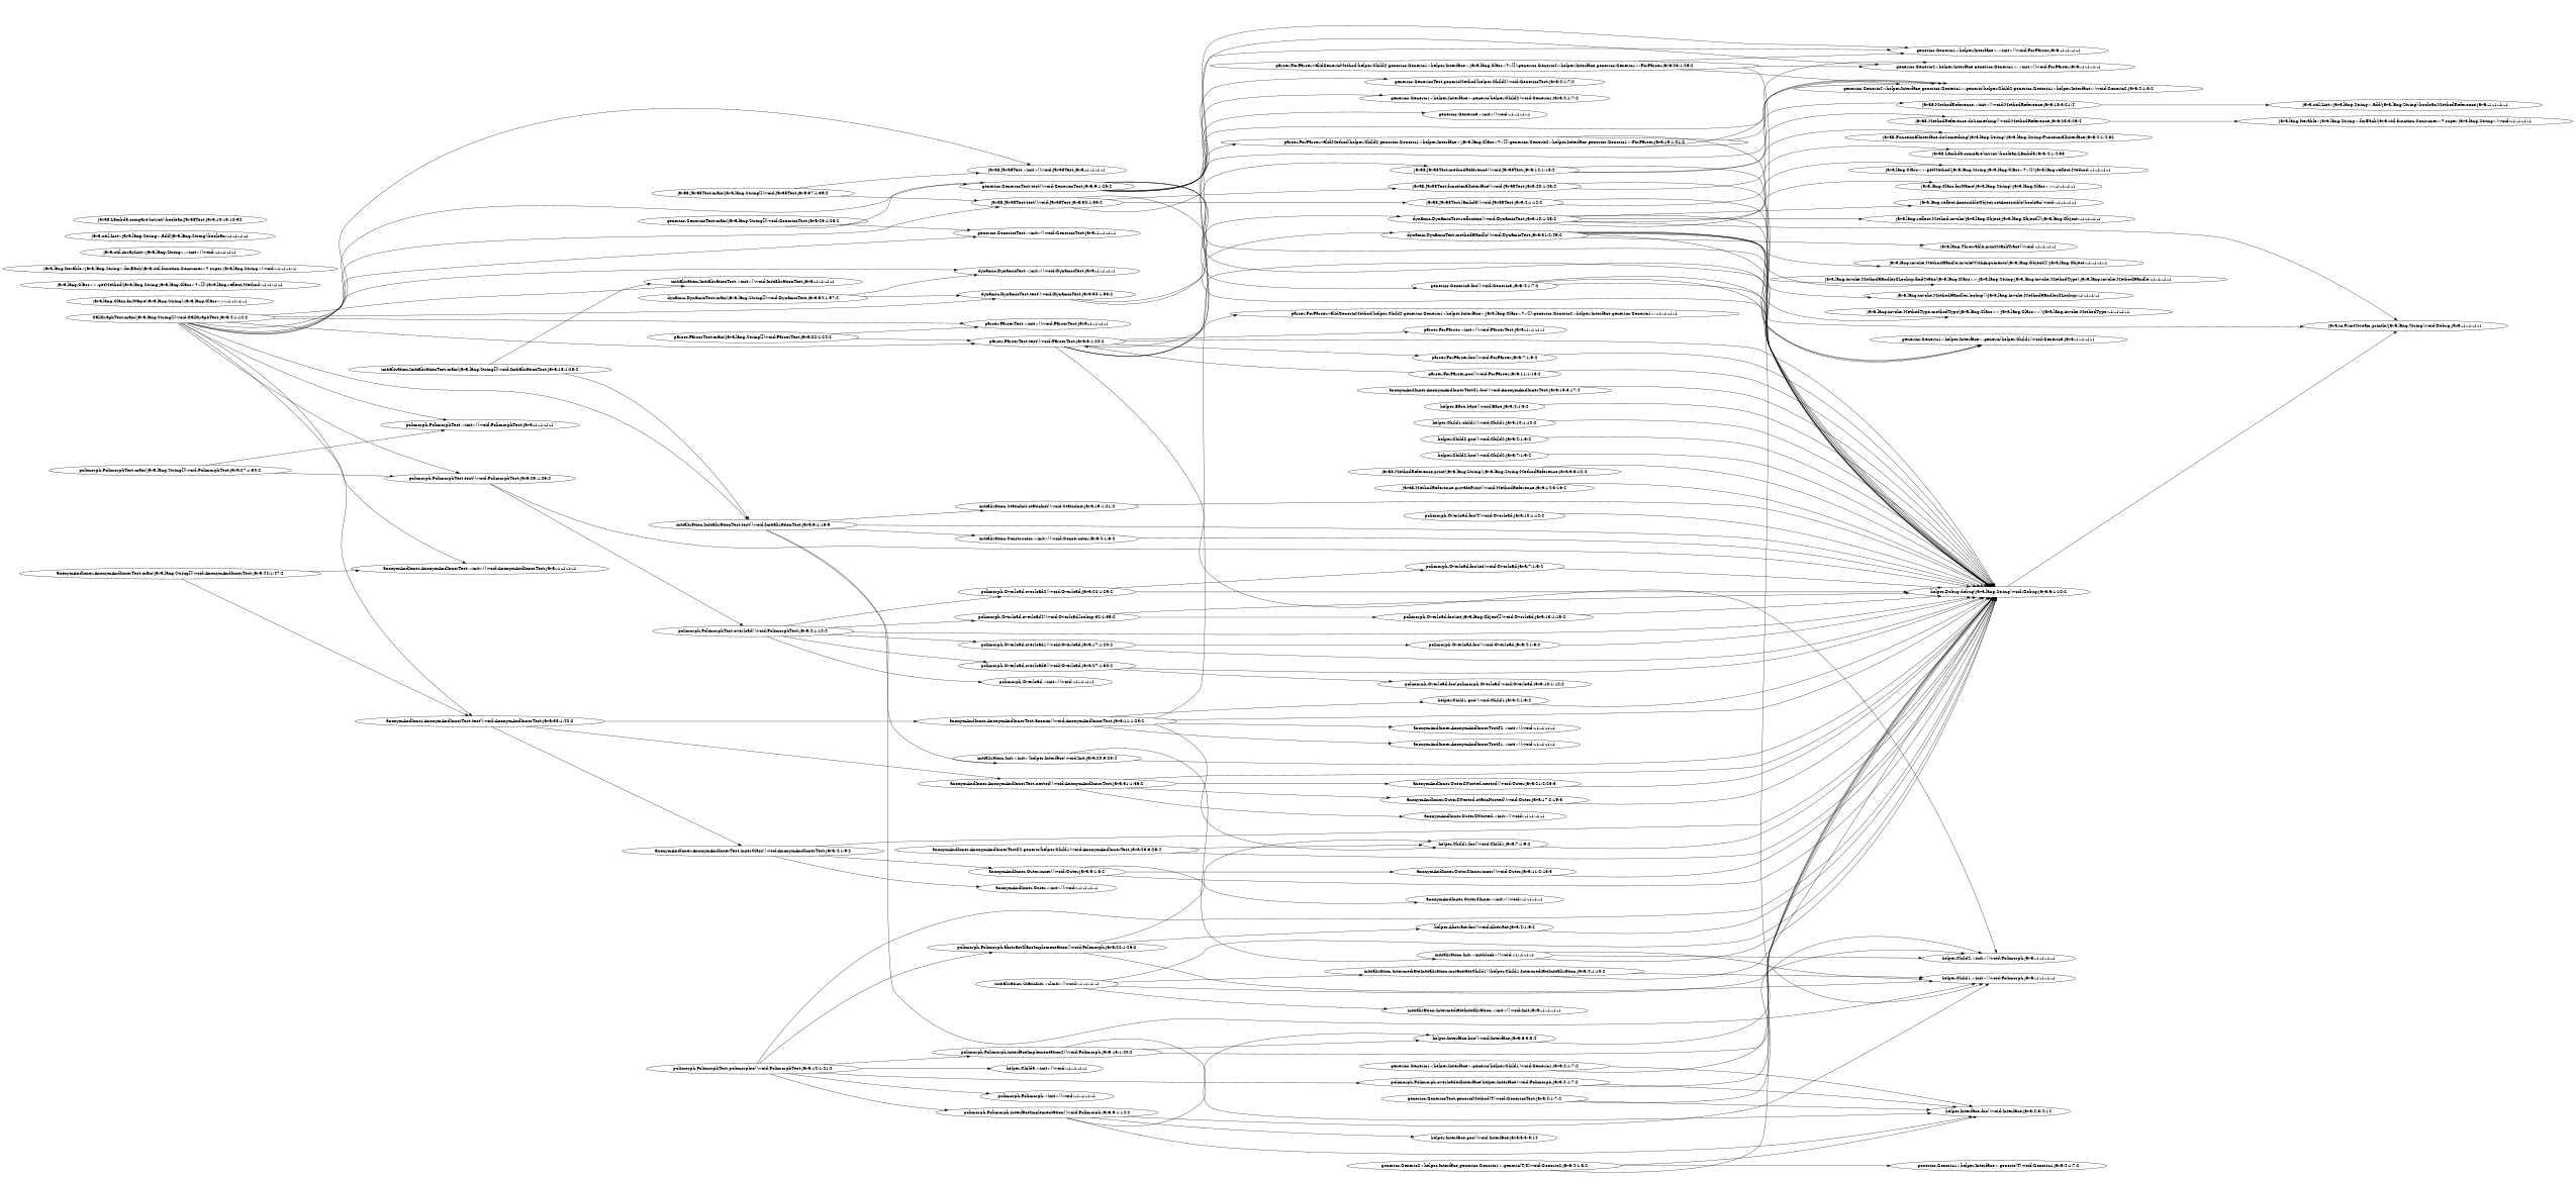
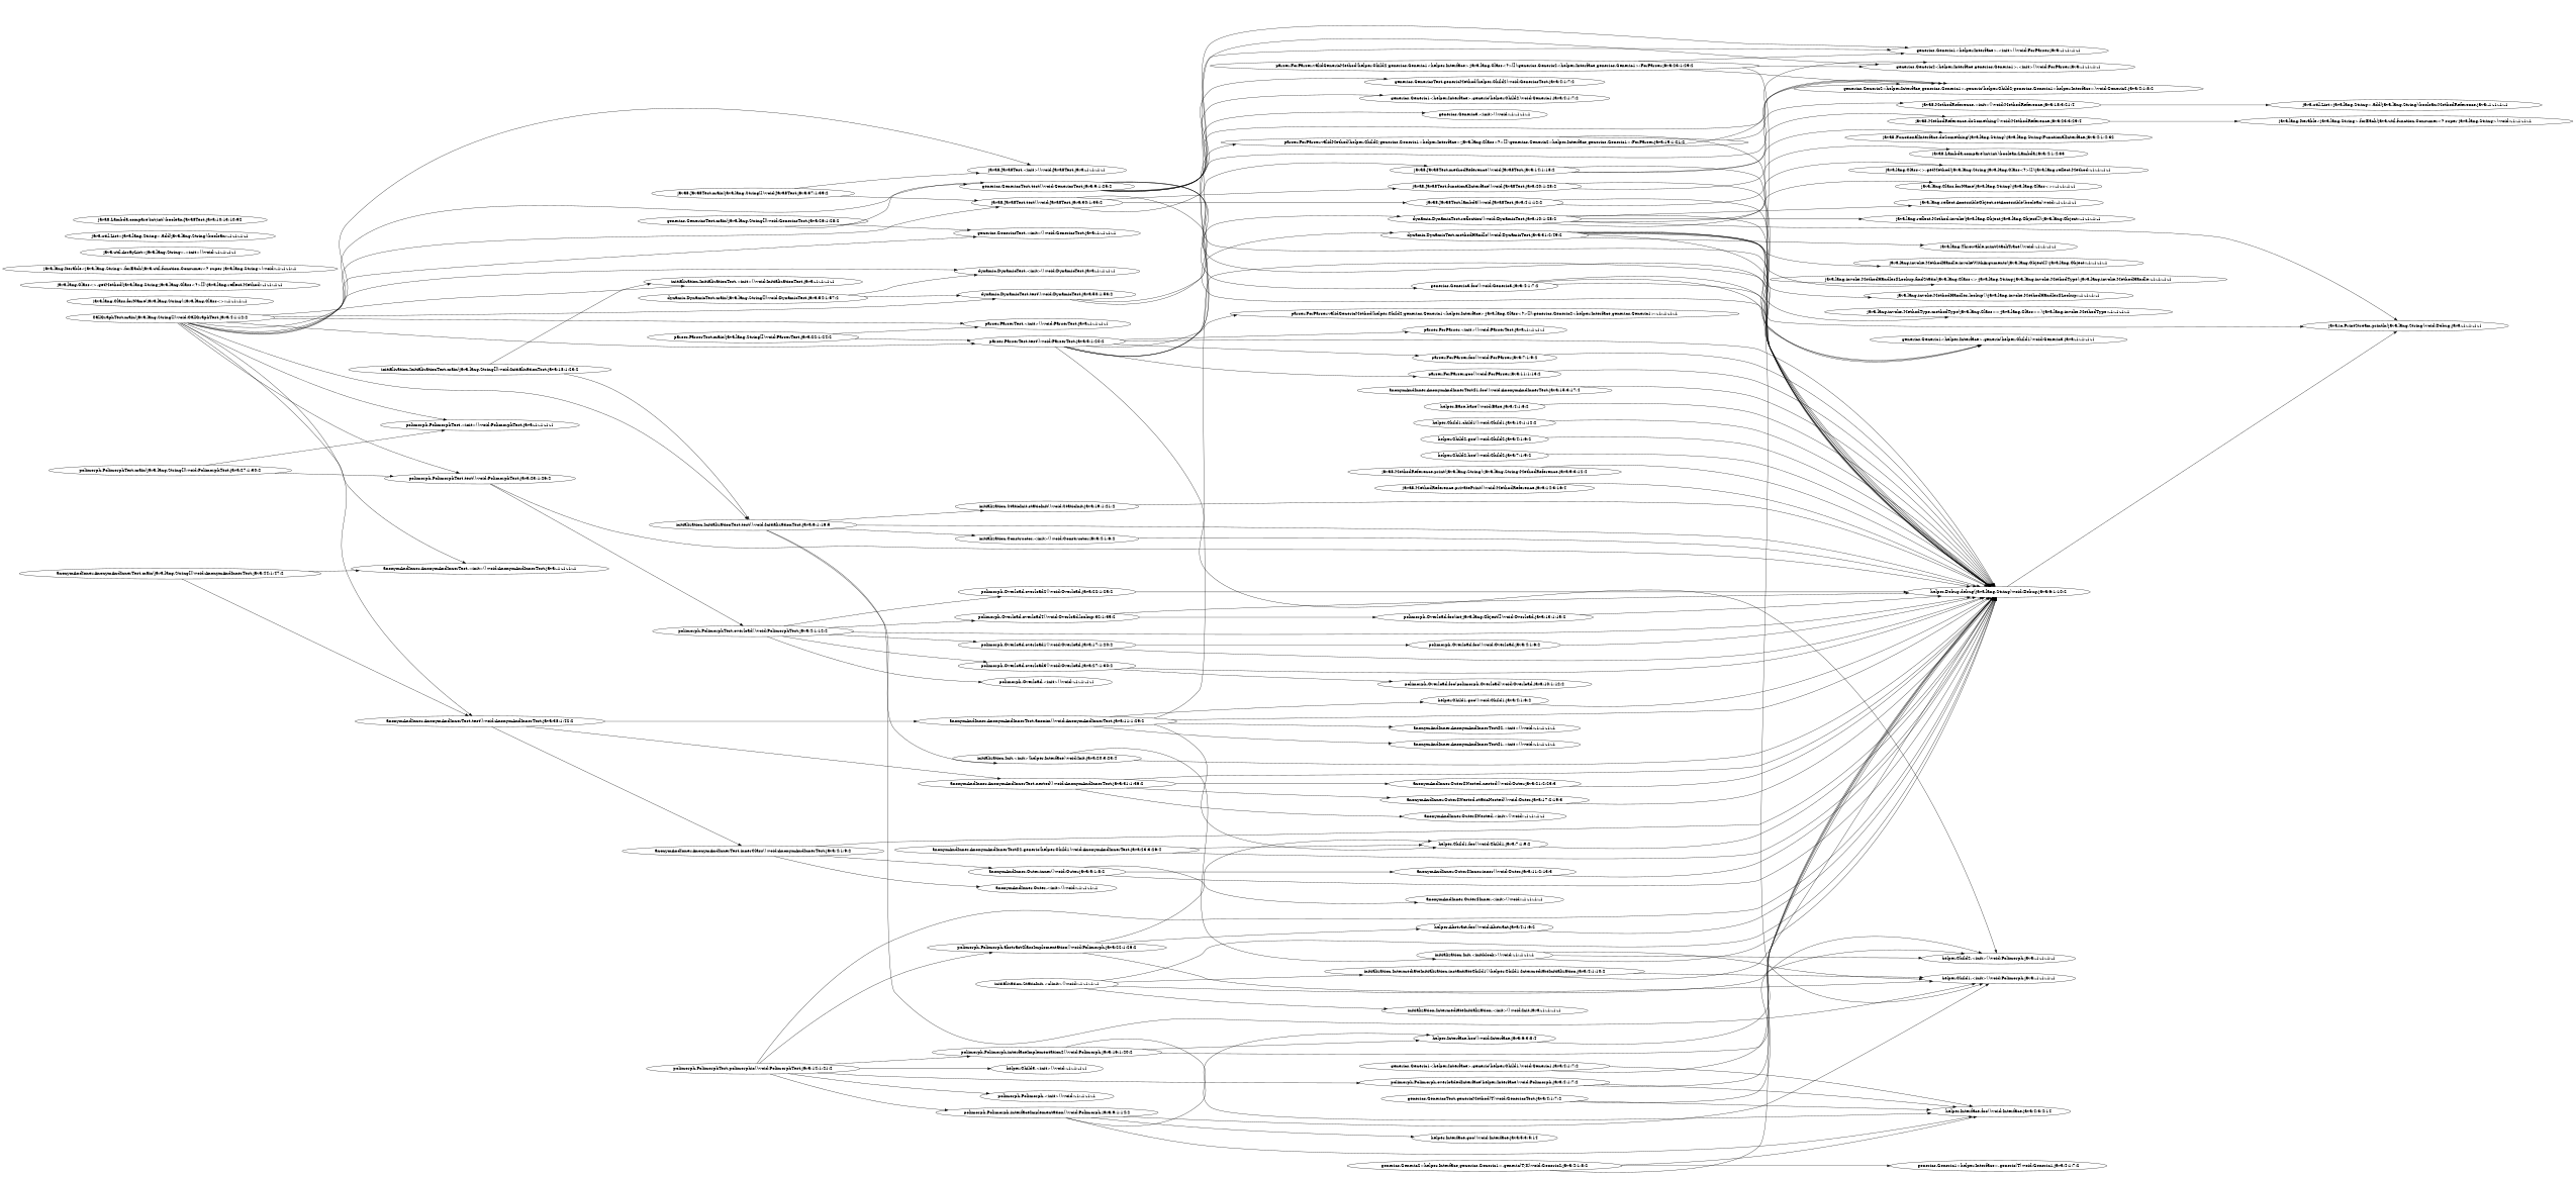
  digraph {
    rankdir=LR
    n1 [label="CallGraphTest.main(java.lang.String[]):void:CallGraphTest.java:4:1:12:2"]
    n2 [label="anonymAndInner.AnonymAndInnerTest.<init>():void:AnonymAndInnerTest.java:-1:-1:-1:-1"]
    n3 [label="anonymAndInner.AnonymAndInnerTest.test():void:AnonymAndInnerTest.java:38:1:42:2"]
    n4 [label="dynamic.DynamicTest.<init>():void:DynamicTest.java:-1:-1:-1:-1"]
    n5 [label="dynamic.DynamicTest.test():void:DynamicTest.java:50:1:53:2"]
    n6 [label="generics.GenericsTest.<init>():void:GenericsTest.java:-1:-1:-1:-1"]
    n7 [label="generics.GenericsTest.test():void:GenericsTest.java:9:1:25:2"]
    n8 [label="initialization.InitializationTest.<init>():void:InitializationTest.java:-1:-1:-1:-1"]
    n9 [label="initialization.InitializationTest.test():void:InitializationTest.java:6:1:16:5"]
    n10 [label="java8.Java8Test.<init>():void:Java8Test.java:-1:-1:-1:-1"]
    n11 [label="java8.Java8Test.test():void:Java8Test.java:30:1:35:2"]
    n12 [label="parser.ParserTest.<init>():void:ParserTest.java:-1:-1:-1:-1"]
    n13 [label="parser.ParserTest.test():void:ParserTest.java:5:1:20:2"]
    n14 [label="polimorph.PolimorphTest.<init>():void:PolimorphTest.java:-1:-1:-1:-1"]
    n15 [label="polimorph.PolimorphTest.test():void:PolimorphTest.java:23:1:26:2"]
    n16 [label="anonymAndInner.AnonymAndInnerTest.anonim():void:AnonymAndInnerTest.java:11:1:29:2"]
    n17 [label="anonymAndInner.AnonymAndInnerTest.innerClass():void:AnonymAndInnerTest.java:4:1:9:2"]
    n18 [label="anonymAndInner.AnonymAndInnerTest.nested():void:AnonymAndInnerTest.java:31:1:36:2"]
    n19 [label="dynamic.DynamicTest.methodHandle():void:DynamicTest.java:31:2:49:2"]
    n20 [label="dynamic.DynamicTest.reflection():void:DynamicTest.java:10:1:28:2"]
    n21 [label="helper.Debug.debug(java.lang.String):void:Debug.java:6:1:10:2"]
    n22 [label="generics.Generic1<helper.Interface>.generic(helper.Child1):void:Generic3.java:-1:-1:-1:-1"]
    n23 [label="generics.Generic1<helper.Interface>.<init>():void:ForParser.java:-1:-1:-1:-1"]
    n24 [label="generics.Generic1<helper.Interface>.generic(helper.Child2):void:Generic1.java:4:1:7:2"]
    n25 [label="generics.Generic2<helper.Interface,generics.Generic1>.<init>():void:ForParser.java:-1:-1:-1:-1"]
    n26 [label="generics.Generic2<helper.Interface,generics.Generic1>.generic(helper.Child2;generics.Generic1<helper.Interface>):void:Generic2.java:4:1:8:2"]
    n27 [label="generics.Generic3.<init>():void::-1:-1:-1:-1"]
    n28 [label="generics.Generic3.foo():void:Generic3.java:4:1:7:2"]
    n29 [label="generics.GenericsTest.genericMethod(helper.Child2):void:GenericsTest.java:4:1:7:2"]
    n30 [label="helper.Child1.<init>():void:Polimorph.java:-1:-1:-1:-1"]
    n31 [label="initialization.Constructor.<init>():void:Constructor.java:4:1:6:2"]
    n32 [label="initialization.Init.<init>(helper.Interface):void:Init.java:20:3:23:4"]
    n33 [label="initialization.StaticInit.staticInit():void:StaticInit.java:19:1:21:2"]
    n34 [label="java8.Java8Test.functionalInterface():void:Java8Test.java:20:1:28:2"]
    n35 [label="java8.Java8Test.lambda():void:Java8Test.java:4:1:12:2"]
    n36 [label="java8.Java8Test.methodReference():void:Java8Test.java:14:1:18:2"]
    n37 [label="helper.Child2.<init>():void:Polimorph.java:-1:-1:-1:-1"]
    n38 [label="parser.ForParser.<init>():void:ParserTest.java:-1:-1:-1:-1"]
    n39 [label="parser.ForParser.foo():void:ForParser.java:7:1:9:2"]
    n40 [label="parser.ForParser.goo():void:ForParser.java:11:1:13:2"]
    n41 [label="parser.ForParser.validGenericMethod(helper.Child2;generics.Generic1<helper.Interface>;java.lang.Class<?>[]):generics.Generic2<helper.Interface,generics.Generic1>::-1:-1:-1:-1"]
    n42 [label="parser.ForParser.validMethod(helper.Child2;generics.Generic1<helper.Interface>;java.lang.Class<?>[]):generics.Generic2<helper.Interface,generics.Generic1>:ForParser.java:15:1:21:2"]
    n43 [label="polimorph.PolimorphTest.overload():void:PolimorphTest.java:4:1:12:2"]
    n44 [label="anonymAndInner.AnonymAndInnerTest$1.<init>():void::-1:-1:-1:-1"]
    n45 [label="anonymAndInner.AnonymAndInnerTest$1.foo():void:AnonymAndInnerTest.java:15:3:17:4"]
    n46 [label="java.io.PrintStream.println(java.lang.String):void:Debug.java:-1:-1:-1:-1"]
    n47 [label="anonymAndInner.AnonymAndInnerTest$2.<init>():void::-1:-1:-1:-1"]
    n48 [label="anonymAndInner.AnonymAndInnerTest$2.generic(helper.Child1):void:AnonymAndInnerTest.java:23:3:26:4"]
    n49 [label="helper.Child1.foo():void:Child1.java:7:1:9:2"]
    n50 [label="helper.Child1.goo():void:Child1.java:4:1:6:2"]
    n51 [label="anonymAndInner.Outer.<init>():void::-1:-1:-1:-1"]
    n52 [label="anonymAndInner.Outer.inner():void:Outer.java:5:1:8:2"]
    n53 [label="anonymAndInner.Outer$Inner.<init>():void::-1:-1:-1:-1"]
    n54 [label="anonymAndInner.Outer$Inner.inner():void:Outer.java:11:2:13:3"]
    n55 [label="anonymAndInner.AnonymAndInnerTest.main(java.lang.String[]):void:AnonymAndInnerTest.java:44:1:47:2"]
    n56 [label="anonymAndInner.Outer$Nested.<init>():void::-1:-1:-1:-1"]
    n57 [label="anonymAndInner.Outer$Nested.nested():void:Outer.java:21:2:23:3"]
    n58 [label="anonymAndInner.Outer$Nested.staticNested():void:Outer.java:17:2:19:3"]
    n59 [label="java.lang.Class<>.getMethod(java.lang.String;java.lang.Class<?>[]):java.lang.reflect.Method::-1:-1:-1:-1"]
    n60 [label="dynamic.DynamicTest.main(java.lang.String[]):void:DynamicTest.java:54:1:57:2"]
    n61 [label="java.lang.Throwable.printStackTrace():void::-1:-1:-1:-1"]
    n62 [label="java.lang.invoke.MethodHandle.invokeWithArguments(java.lang.Object[]):java.lang.Object::-1:-1:-1:-1"]
    n63 [label="java.lang.invoke.MethodHandles$Lookup.findStatic(java.lang.Class<>;java.lang.String;java.lang.invoke.MethodType):java.lang.invoke.MethodHandle::-1:-1:-1:-1"]
    n64 [label="java.lang.invoke.MethodHandles.lookup():java.lang.invoke.MethodHandles$Lookup::-1:-1:-1:-1"]
    n65 [label="java.lang.invoke.MethodType.methodType(java.lang.Class<>;java.lang.Class<>):java.lang.invoke.MethodType::-1:-1:-1:-1"]
    n66 [label="java.lang.Class.forName(java.lang.String):java.lang.Class<>::-1:-1:-1:-1"]
    n67 [label="java.lang.reflect.AccessibleObject.setAccessible(boolean):void::-1:-1:-1:-1"]
    n68 [label="java.lang.reflect.Method.invoke(java.lang.Object;java.lang.Object[]):java.lang.Object::-1:-1:-1:-1"]
    n69 [label="generics.Generic1<helper.Interface>.generic(helper.Child1):void:Generic1.java:4:1:7:2"]
    n70 [label="helper.Interface.foo():void:Interface.java:4:3:4:14"]
    n71 [label="generics.Generic1<helper.Interface>.generic(T):void:Generic1.java:4:1:7:2"]
    n72 [label="generics.Generic2<helper.Interface,generics.Generic1>.generic(T;K):void:Generic2.java:4:1:8:2"]
    n73 [label="generics.GenericsTest.genericMethod(T):void:GenericsTest.java:4:1:7:2"]
    n74 [label="generics.GenericsTest.main(java.lang.String[]):void:GenericsTest.java:26:1:28:2"]
    n75 [label="helper.Abstract.foo():void:Abstract.java:4:1:6:2"]
    n76 [label="helper.Base.base():void:Base.java:4:1:6:2"]
    n77 [label="helper.Child1.child1():void:Child1.java:10:1:12:2"]
    n78 [label="helper.Child2.goo():void:Child2.java:4:1:6:2"]
    n79 [label="helper.Child2.hoo():void:Child2.java:7:1:9:2"]
    n80 [label="helper.Child3.<init>():void::-1:-1:-1:-1"]
    n81 [label="helper.Interface.goo():void:Interface.java:5:3:5:14"]
    n82 [label="helper.Interface.hoo():void:Interface.java:6:3:8:4"]
    n83 [label="initialization.Init.<initblock>():void::-1:-1:-1:-1"]
    n84 [label="initialization.InitializationTest.main(java.lang.String[]):void:InitializationTest.java:18:1:23:2"]
    n85 [label="initialization.IntermediateInitialization.<init>():void:Init.java:-1:-1:-1:-1"]
    n86 [label="initialization.IntermediateInitialization.instantiateChild1():helper.Child1:IntermediateInitialization.java:4:1:10:2"]
    n87 [label="initialization.StaticInit.<clinit>():void::-1:-1:-1:-1"]
    n88 [label="java.lang.Class.forName(java.lang.String):java.lang.Class<>::-1:-1:-1:-1"]
    n89 [label="java.lang.Class<>.getMethod(java.lang.String;java.lang.Class<?>[]):java.lang.reflect.Method::-1:-1:-1:-1"]
    n90 [label="java.lang.Iterable<java.lang.String>.forEach(java.util.function.Consumer<? super java.lang.String>):void::-1:-1:-1:-1"]
    n91 [label="java.lang.Iterable<java.lang.String>.forEach(java.util.function.Consumer<? super java.lang.String>):void::-1:-1:-1:-1"]
    n92 [label="java.util.ArrayList<java.lang.String>.<init>():void::-1:-1:-1:-1"]
    n93 [label="java.util.List<java.lang.String>.add(java.lang.String):boolean::-1:-1:-1:-1"]
    n94 [label="java.util.List<java.lang.String>.add(java.lang.String):boolean:MethodReference.java:-1:-1:-1:-1"]
    n95 [label="java8.FunctionalInterface.doSomething(java.lang.String):java.lang.String:FunctionalInterface.java:4:1:4:32"]
    n96 [label="java8.Lambda.compare(int;int):boolean:Java8Test.java:10:13:10:92"]
    n97 [label="java8.Lambda.compare(int;int):boolean:Lambda.java:4:1:4:33"]
    n98 [label="java8.Java8Test.main(java.lang.String[]):void:Java8Test.java:37:1:39:2"]
    n99 [label="java8.MethodReference.<init>():void:MethodReference.java:18:3:21:4"]
    n100 [label="java8.MethodReference.doSomething():void:MethodReference.java:23:3:29:4"]
    n101 [label="java8.MethodReference.print(java.lang.String):java.lang.String:MethodReference.java:9:3:12:4"]
    n102 [label="java8.MethodReference.privatePrint():void:MethodReference.java:14:3:16:4"]
    n103 [label="parser.ForParser.validGenericMethod(helper.Child2;generics.Generic1<helper.Interface>;java.lang.Class<?>[]):generics.Generic2<helper.Interface,generics.Generic1>:ForParser.java:23:1:29:2"]
    n104 [label="parser.ParserTest.main(java.lang.String[]):void:ParserTest.java:22:1:24:2"]
    n105 [label="polimorph.Overload.<init>():void::-1:-1:-1:-1"]
    n106 [label="polimorph.Overload.foo():void:Overload.java:4:1:6:2"]
-   n107 [label="polimorph.Overload.foo(int):void:Overload.java:7:1:9:2"]
    n108 [label="polimorph.Overload.foo(int;java.lang.Object[]):void:Overload.java:13:1:15:2"]
-   n109 [label="polimorph.Overload.foo(T):void:Overload.java:10:1:12:2"]
    n110 [label="polimorph.Overload.foo(polimorph.Overload):void:Overload.java:10:1:12:2"]
    n111 [label="polimorph.Overload.overload1():void:Overload.java:17:1:20:2"]
    n112 [label="polimorph.Overload.overload2():void:Overload.java:22:1:25:2"]
    n113 [label="polimorph.Overload.overload3():void:Overload.java:27:1:30:2"]
    n114 [label="polimorph.Overload.overload4():void:Overload.lookup:32:1:35:2"]
    n115 [label="polimorph.Polimorph.<init>():void::-1:-1:-1:-1"]
    n116 [label="polimorph.Polimorph.abstractClassImplementation():void:Polimorph.java:22:1:26:2"]
    n117 [label="polimorph.Polimorph.interfaceImplementation():void:Polimorph.java:9:1:14:2"]
    n118 [label="polimorph.Polimorph.interfaceImplementation2():void:Polimorph.java:16:1:20:2"]
    n119 [label="polimorph.Polimorph.overloadedInterface(helper.Interface):void:Polimorph.java:4:1:7:2"]
    n120 [label="polimorph.PolimorphTest.main(java.lang.String[]):void:PolimorphTest.java:27:1:30:2"]
    n121 [label="polimorph.PolimorphTest.polimorphic():void:PolimorphTest.java:14:1:21:2"]
    n1 -> n2
    n1 -> n3
    n1 -> n4
    n1 -> n5
    n1 -> n6
    n1 -> n7
    n1 -> n8
    n1 -> n9
    n1 -> n10
    n1 -> n11
    n1 -> n12
    n1 -> n13
    n1 -> n14
    n1 -> n15
    n3 -> n16
    n3 -> n17
    n3 -> n18
    n5 -> n19
    n5 -> n20
    n7 -> n21
    n7 -> n22
    n7 -> n23
    n7 -> n24
    n7 -> n25
    n7 -> n26
    n7 -> n27
    n7 -> n28
    n7 -> n29
    n9 -> n21
    n9 -> n30
    n9 -> n31
    n9 -> n32
    n9 -> n33
    n11 -> n21
    n11 -> n34
    n11 -> n35
    n11 -> n36
    n13 -> n21
    n13 -> n23
    n13 -> n26
    n13 -> n37
    n13 -> n38
    n13 -> n39
-   n40 -> n13
+   n13 -> n40
    n13 -> n41
    n13 -> n42
    n15 -> n21
    n15 -> n43
    n16 -> n21
    n16 -> n22
    n16 -> n44
    n16 -> n47
    n16 -> n49
    n16 -> n50
    n17 -> n21
    n17 -> n51
    n17 -> n52
    n18 -> n21
    n18 -> n56
    n18 -> n57
    n18 -> n58
    n19 -> n21
    n19 -> n46
    n19 -> n61
    n19 -> n62
    n19 -> n63
    n19 -> n64
    n19 -> n65
    n20 -> n21
    n20 -> n46
    n20 -> n59
    n20 -> n66
    n20 -> n67
    n20 -> n68
    n21 -> n46
    n28 -> n21
    n28 -> n22
    n28 -> n30
    n31 -> n21
    n32 -> n21
    n32 -> n83
    n33 -> n21
    n34 -> n21
    n34 -> n95
    n35 -> n21
    n35 -> n97
    n36 -> n21
    n36 -> n99
    n36 -> n100
    n39 -> n21
    n40 -> n21
    n42 -> n21
    n42 -> n25
    n42 -> n26
    n43 -> n21
    n43 -> n105
    n43 -> n111
    n43 -> n112
    n43 -> n113
    n43 -> n114
    n45 -> n21
    n48 -> n21
    n48 -> n49
    n49 -> n21
    n50 -> n21
    n52 -> n21
    n52 -> n53
    n52 -> n54
    n54 -> n21
    n55 -> n2
    n55 -> n3
    n57 -> n21
    n58 -> n21
    n60 -> n4
    n60 -> n5
    n69 -> n21
    n69 -> n70
    n72 -> n21
    n72 -> n70
    n72 -> n71
    n73 -> n21
    n73 -> n70
    n74 -> n6
    n74 -> n7
    n75 -> n21
    n76 -> n21
    n77 -> n21
    n78 -> n21
    n79 -> n21
    n82 -> n21
    n83 -> n21
    n83 -> n30
    n83 -> n37
    n84 -> n8
    n84 -> n9
    n86 -> n21
    n86 -> n30
    n87 -> n21
    n87 -> n37
    n87 -> n85
    n87 -> n86
    n98 -> n10
    n98 -> n11
    n99 -> n94
    n100 -> n91
    n101 -> n21
    n102 -> n21
    n103 -> n21
    n103 -> n23
    n103 -> n25
    n103 -> n26
    n104 -> n12
    n104 -> n13
    n106 -> n21
-   n107 -> n21
    n108 -> n21
-   n109 -> n21
    n111 -> n21
    n111 -> n106
    n112 -> n21
-   n112 -> n107
    n113 -> n21
    n113 -> n110
    n114 -> n21
    n114 -> n108
    n116 -> n30
    n116 -> n49
    n116 -> n75
    n117 -> n30
    n117 -> n70
    n117 -> n81
    n117 -> n82
    n118 -> n37
    n118 -> n70
    n118 -> n82
    n119 -> n21
    n119 -> n70
    n120 -> n14
    n120 -> n15
    n121 -> n21
    n121 -> n80
    n121 -> n115
    n121 -> n116
    n121 -> n117
    n121 -> n118
    n121 -> n119
  }
